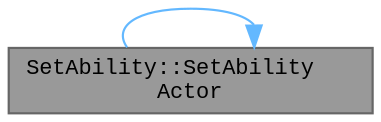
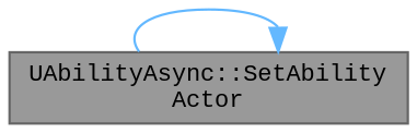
  digraph {
    rankdir=LR
    fontname="Liberation Mono"
-   n1 [color=gray40 fillcolor=grey60 fontcolor=black fontname="Liberation Mono" fontsize=10 height=0.2 label="SetAbility::SetAbility\lActor" shape=box style=filled width=0.4]
+   n1 [color=gray40 fillcolor=grey60 fontcolor=black fontname="Liberation Mono" fontsize=10 height=0.2 label="UAbilityAsync::SetAbility\lActor" shape=box style=filled width=0.4]
    n1 -> n1 [color=steelblue1 fontname="Liberation Mono" fontsize=10 labelfontname=Helvetica labelfontsize=10 style=solid]
  }
